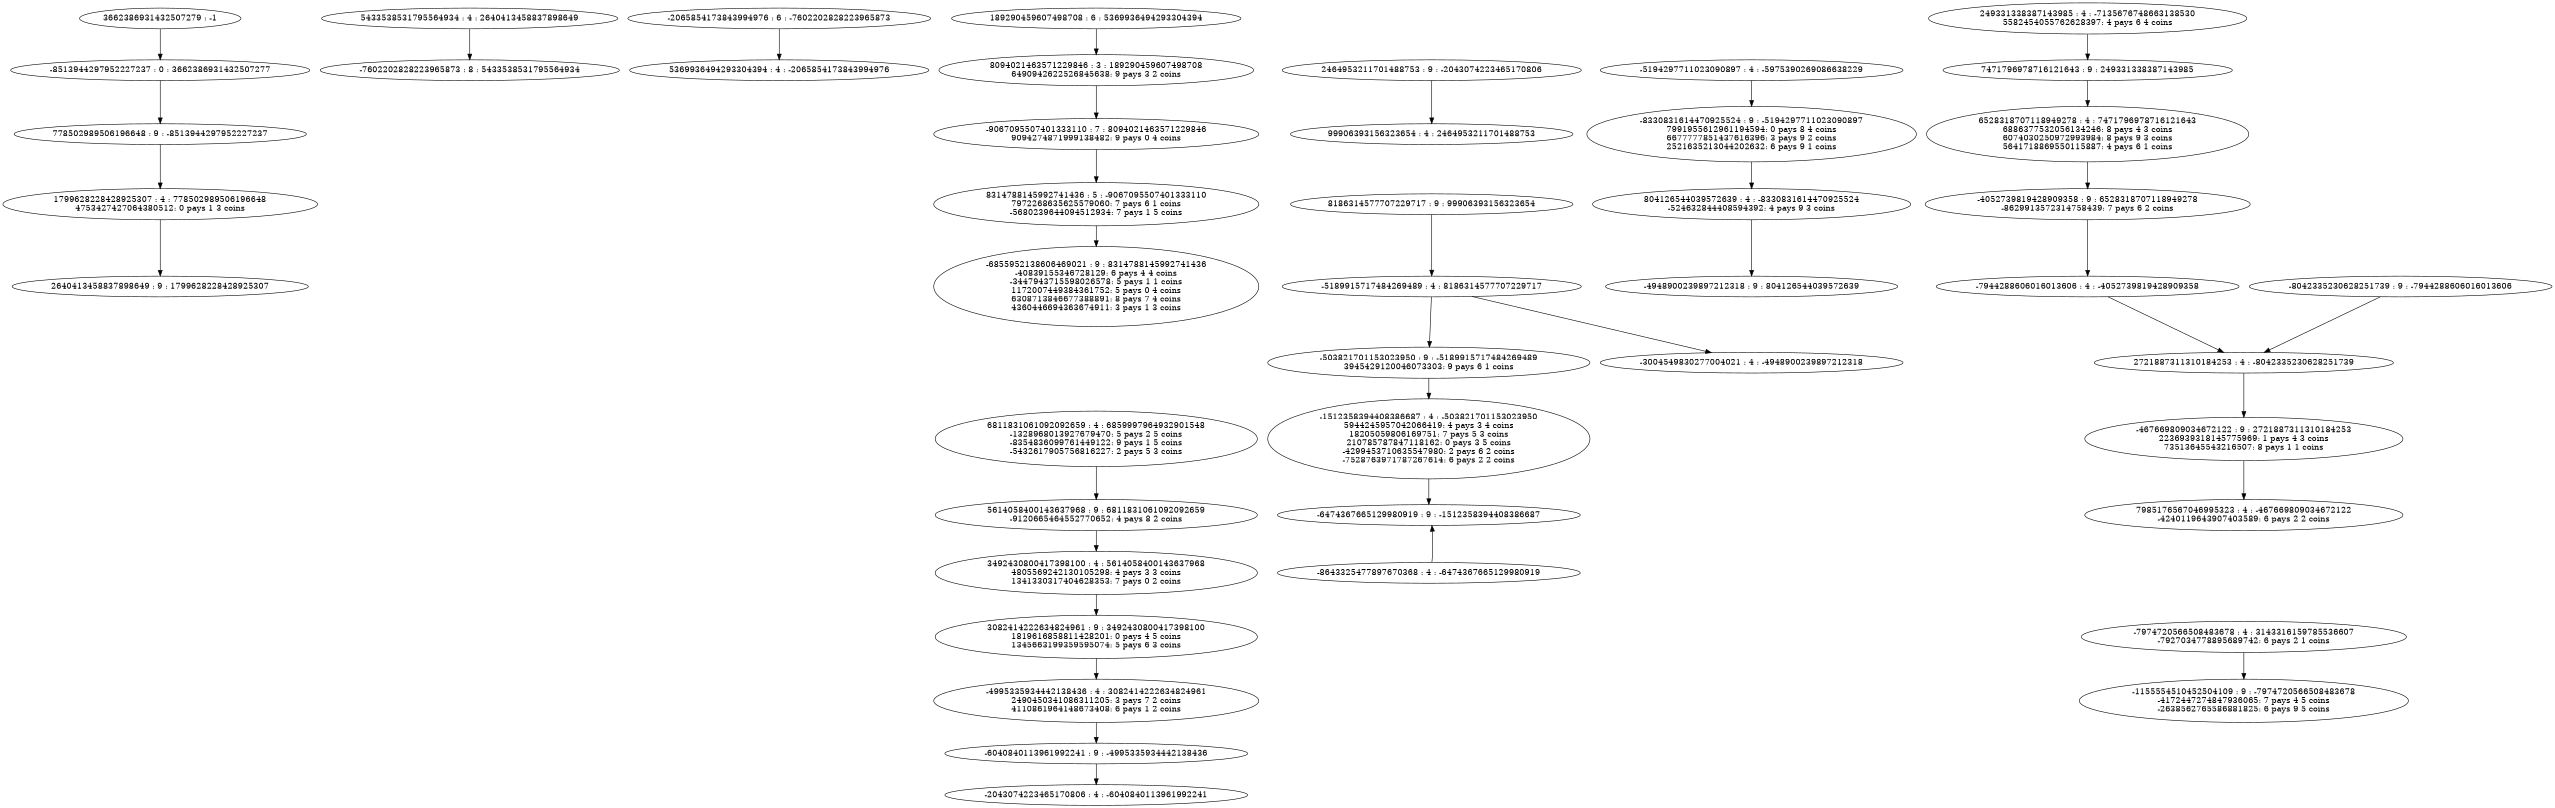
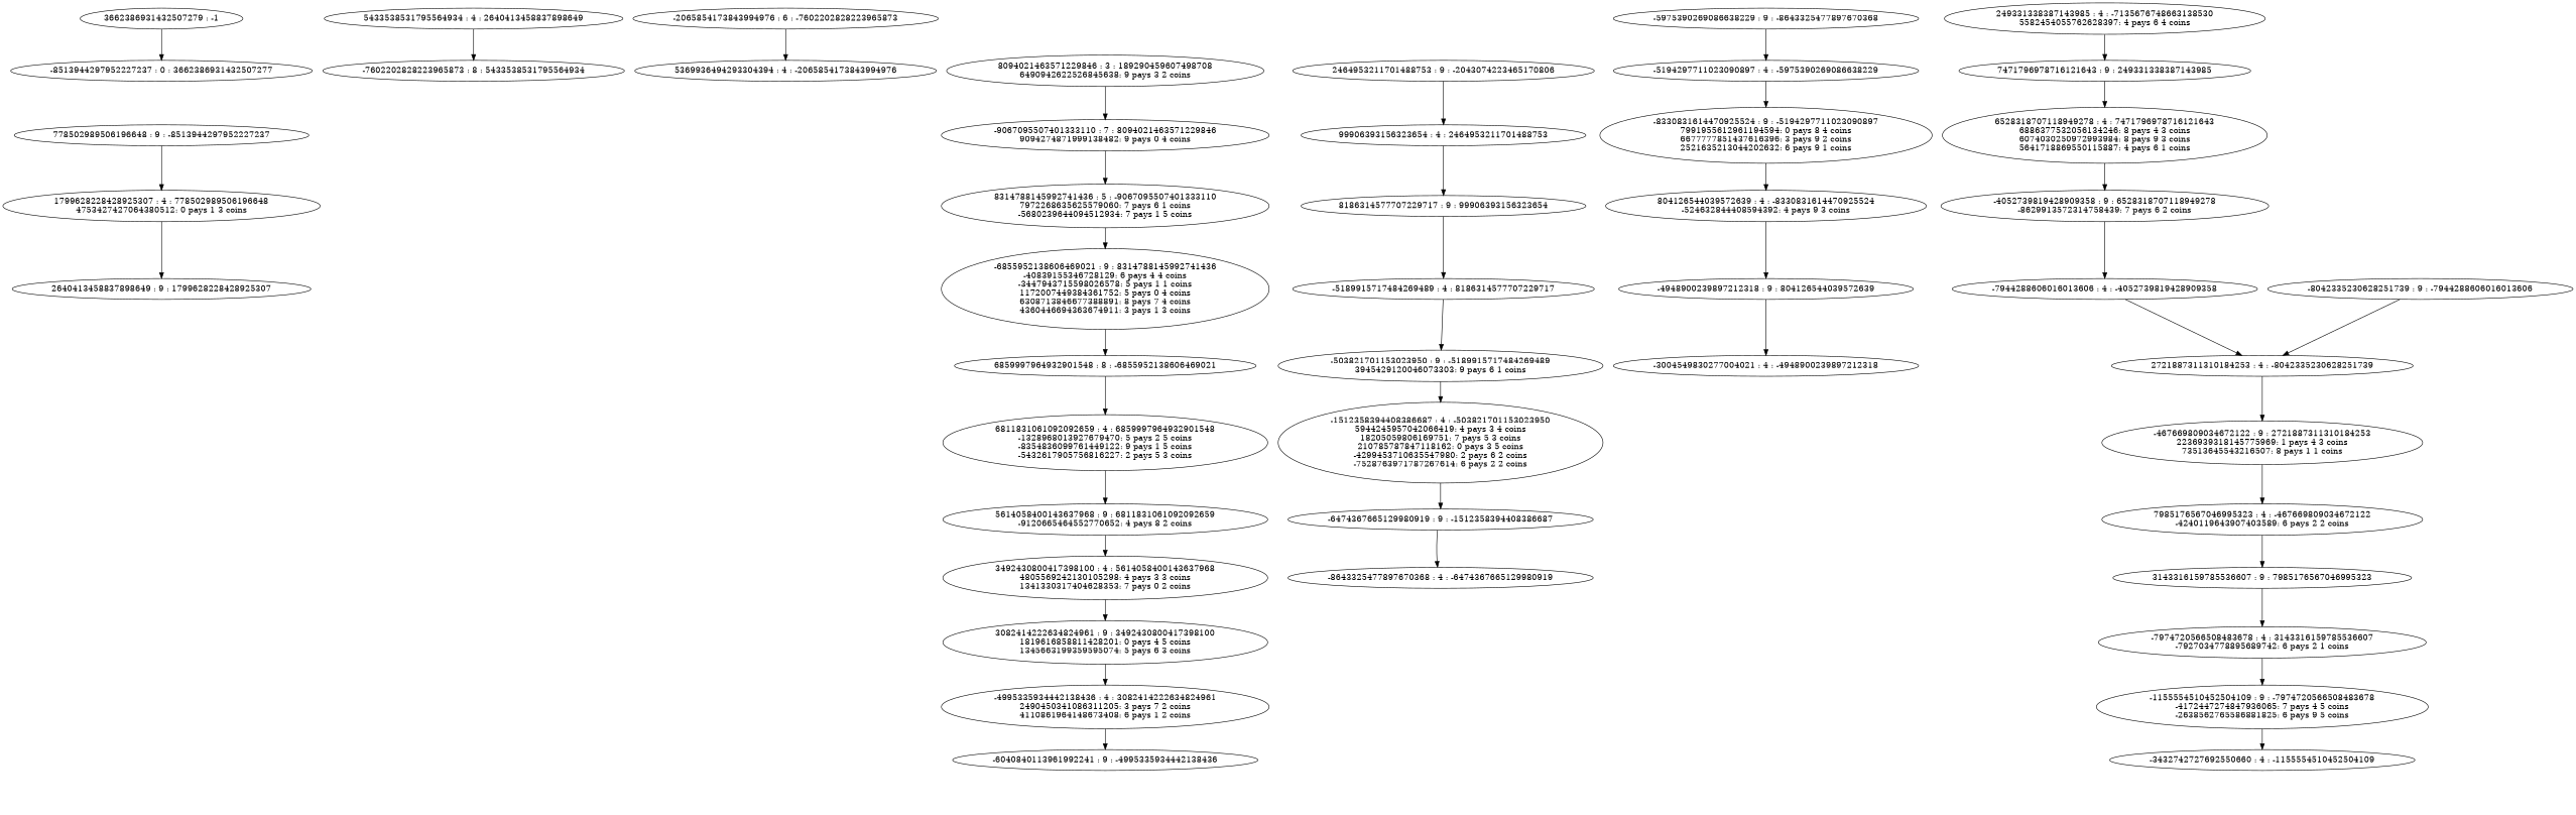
  digraph {
    n1 [label="3662386931432507279 : -1"]
    n2 [label="-8513944297952227237 : 0 : 3662386931432507277\n"]
    n3 [label="778502989506196648 : 9 : -8513944297952227237\n"]
    n4 [label="1799628228428925307 : 4 : 778502989506196648\n4753427427064380512: 0 pays 1 3 coins\n"]
    n5 [label="2640413458837898649 : 9 : 1799628228428925307\n"]
    n6 [label="5433538531795564934 : 4 : 2640413458837898649\n"]
    n7 [label="-7602202828223965873 : 8 : 5433538531795564934\n"]
    n8 [label="-2065854173843994976 : 6 : -7602202828223965873\n"]
    n9 [label="5369936494293304394 : 4 : -2065854173843994976\n"]
-   n10 [label="189290459607498708 : 6 : 5369936494293304394\n"]
    n11 [label="8094021463571229846 : 3 : 189290459607498708\n6490942622526845638: 9 pays 3 2 coins\n"]
    n12 [label="-9067095507401333110 : 7 : 8094021463571229846\n9094274871999138482: 9 pays 0 4 coins\n"]
    n13 [label="8314788145992741436 : 5 : -9067095507401333110\n7972268635625579060: 7 pays 6 1 coins\n-5680239644094512934: 7 pays 1 5 coins\n"]
    n14 [label="-6855952138606469021 : 9 : 8314788145992741436\n-40839155346728129: 6 pays 4 4 coins\n-3447943715598026578: 5 pays 1 1 coins\n1172007449384361752: 5 pays 0 4 coins\n6308713846677388891: 8 pays 7 4 coins\n4360446694363674911: 3 pays 1 3 coins\n"]
+   n15 [label="6859997964932901548 : 8 : -6855952138606469021\n"]
    n16 [label="6811831061092092659 : 4 : 6859997964932901548\n-1328968013927679470: 5 pays 2 5 coins\n-8354836099761449122: 9 pays 1 5 coins\n-5432617905756816227: 2 pays 5 3 coins\n"]
    n17 [label="5614058400143637968 : 9 : 6811831061092092659\n-9120665464552770652: 4 pays 8 2 coins\n"]
    n18 [label="3492430800417398100 : 4 : 5614058400143637968\n4805569242130105298: 4 pays 3 3 coins\n1341330317404628353: 7 pays 0 2 coins\n"]
    n19 [label="3082414222634824961 : 9 : 3492430800417398100\n1819616858811428201: 0 pays 4 5 coins\n1345663199359595074: 5 pays 6 3 coins\n"]
    n20 [label="-4995335934442138436 : 4 : 3082414222634824961\n2490450341086311205: 3 pays 7 2 coins\n4110861964148673408: 6 pays 1 2 coins\n"]
    n21 [label="-6040840113961992241 : 9 : -4995335934442138436\n"]
-   n22 [label="-2043074223465170806 : 4 : -6040840113961992241\n"]
    n23 [label="2464953211701488753 : 9 : -2043074223465170806\n"]
    n24 [label="99906393156323654 : 4 : 2464953211701488753\n"]
    n25 [label="8186314577707229717 : 9 : 99906393156323654\n"]
    n26 [label="-5189915717484269489 : 4 : 8186314577707229717\n"]
    n27 [label="-503821701153023950 : 9 : -5189915717484269489\n3945429120046073303: 9 pays 6 1 coins\n"]
    n28 [label="-1512358394408386687 : 4 : -503821701153023950\n5944245957042066419: 4 pays 3 4 coins\n18205059806169751: 7 pays 5 3 coins\n210785787847118162: 0 pays 3 5 coins\n-4299453710635547980: 2 pays 6 2 coins\n-7528763971787267614: 6 pays 2 2 coins\n"]
    n29 [label="-6474367665129980919 : 9 : -1512358394408386687\n"]
    n30 [label="-8643325477897670368 : 4 : -6474367665129980919\n"]
+   n31 [label="-5975390269086638229 : 9 : -8643325477897670368\n"]
    n32 [label="-5194297711023090897 : 4 : -5975390269086638229\n"]
    n33 [label="-8330831614470925524 : 9 : -5194297711023090897\n7991955612961194594: 0 pays 8 4 coins\n6677777851437616396: 3 pays 9 2 coins\n2521635213044202632: 6 pays 9 1 coins\n"]
    n34 [label="804126544039572639 : 4 : -8330831614470925524\n-524632844408594392: 4 pays 9 3 coins\n"]
    n35 [label="-4948900239897212318 : 9 : 804126544039572639\n"]
    n36 [label="-3004549830277004021 : 4 : -4948900239897212318\n"]
    n37 [label="249331338387143985 : 4 : -7135676748663138530\n5582454055762628397: 4 pays 6 4 coins\n"]
    n38 [label="7471796978716121643 : 9 : 249331338387143985\n"]
    n39 [label="6528318707118949278 : 4 : 7471796978716121643\n6886377532056134246: 8 pays 4 3 coins\n6074030250972993984: 8 pays 9 3 coins\n5641718869550115887: 4 pays 6 1 coins\n"]
    n40 [label="-4052739819428909358 : 9 : 6528318707118949278\n-8629913572314758439: 7 pays 6 2 coins\n"]
    n41 [label="-7944288606016013606 : 4 : -4052739819428909358\n"]
    n42 [label="2721887311310184253 : 4 : -8042335230628251739\n"]
    n43 [label="-8042335230628251739 : 9 : -7944288606016013606\n"]
    n44 [label="-467669809034672122 : 9 : 2721887311310184253\n2236939318145775969: 1 pays 4 3 coins\n73513645543216507: 8 pays 1 1 coins\n"]
    n45 [label="7985176567046995323 : 4 : -467669809034672122\n-4240119643907403589: 6 pays 2 2 coins\n"]
+   n46 [label="3143316159785536607 : 9 : 7985176567046995323\n"]
    n47 [label="-7974720566508483678 : 4 : 3143316159785536607\n-7927034778895689742: 6 pays 2 1 coins\n"]
    n48 [label="-1155554510452504109 : 9 : -7974720566508483678\n-4172447274847936065: 7 pays 4 5 coins\n-2638562765586881825: 6 pays 9 5 coins\n"]
+   n49 [label="-3432742727692550660 : 4 : -1155554510452504109\n"]
    n1 -> n2
-   n2 -> n3
    n3 -> n4
    n4 -> n5
    n6 -> n7
    n8 -> n9
-   n10 -> n11
    n11 -> n12
    n12 -> n13
    n13 -> n14
+   n14 -> n15
+   n15 -> n16
    n16 -> n17
    n17 -> n18
    n18 -> n19
    n19 -> n20
    n20 -> n21
-   n21 -> n22
    n23 -> n24
+   n24 -> n25
    n25 -> n26
    n26 -> n27
    n27 -> n28
    n28 -> n29
-   n30 -> n29
+   n29 -> n30
+   n31 -> n32
    n32 -> n33
    n33 -> n34
    n34 -> n35
-   n26 -> n36
+   n35 -> n36
    n37 -> n38
    n38 -> n39
    n39 -> n40
    n40 -> n41
    n41 -> n42
    n42 -> n44
    n43 -> n42
    n44 -> n45
+   n45 -> n46
+   n46 -> n47
    n47 -> n48
+   n48 -> n49
  }
